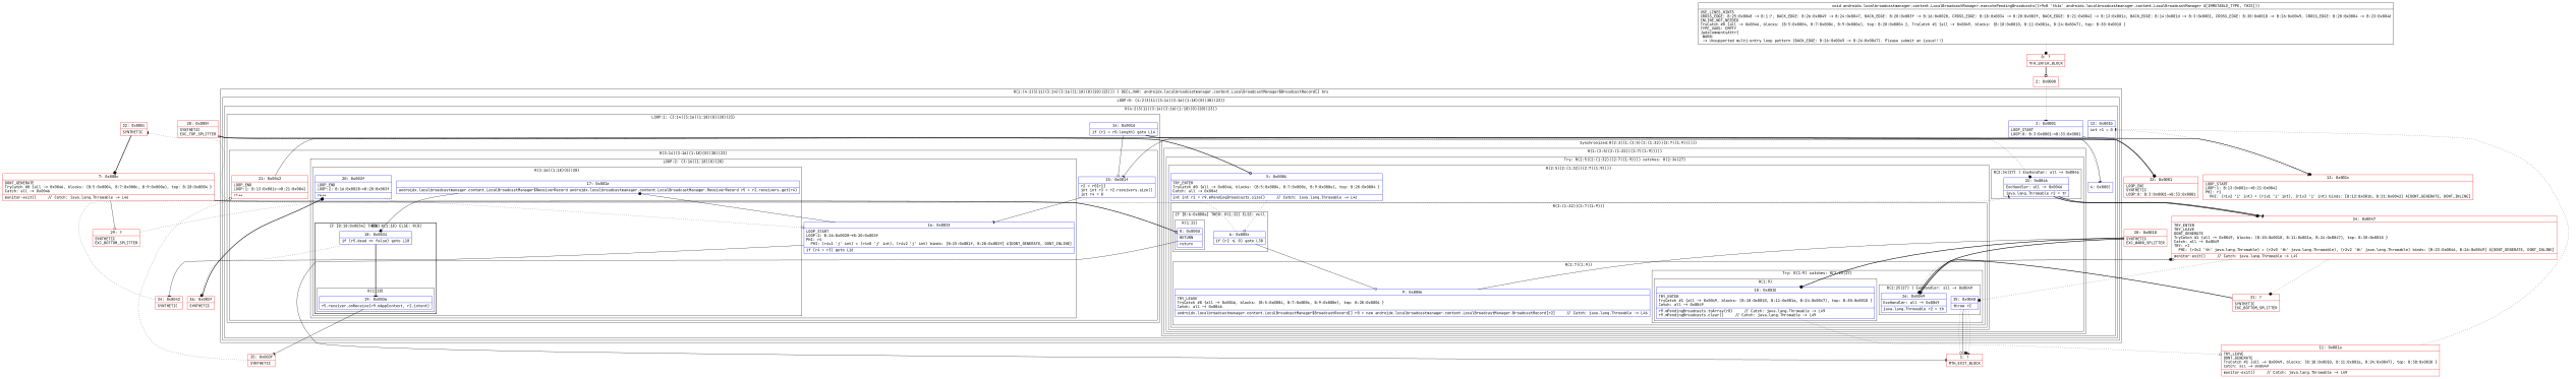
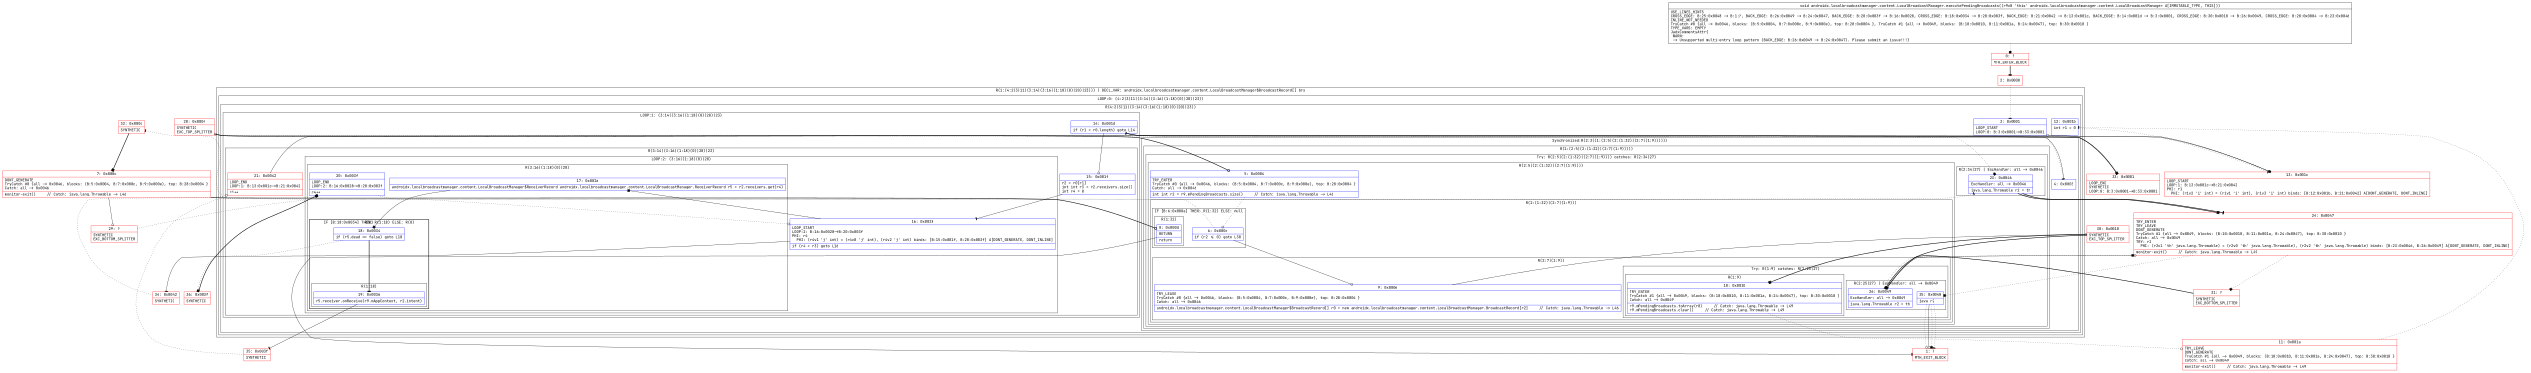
  digraph {
    fontname="JetBrains Mono"
    node [color=blue fontname="JetBrains Mono" shape=record]
    edge [arrowhead=box fontname="JetBrains Mono" style=dotted]
    n1 [label="{8\:\ 0x000d|RETURN\l|return\l}"]
    n2 [label="{6\:\ 0x000a|if (r2 \<= 0) goto L30\l}"]
    n3 [label="{10\:\ 0x0010|TRY_ENTER\lTryCatch #1 \{all \-\> 0x0049, blocks: (B:10:0x0010, B:11:0x001a, B:24:0x0047), top: B:30:0x0010 \}\lCatch: all \-\> 0x0049\l|r9.mPendingBroadcasts.toArray(r0)     \/\/ Catch: java.lang.Throwable \-\> L49\lr9.mPendingBroadcasts.clear()     \/\/ Catch: java.lang.Throwable \-\> L49\l}"]
    n4 [label="{26\:\ 0x0049|ExcHandler: all \-\> 0x0049\l|java.lang.Throwable r2 = th\l}"]
-   n5 [label="{25\:\ 0x0048|throw r2\l}"]
+   n5 [label="{25\:\ 0x0048|java r2\l}"]
    n6 [label="{9\:\ 0x000e|TRY_LEAVE\lTryCatch #0 \{all \-\> 0x0046, blocks: (B:5:0x0004, B:7:0x000c, B:9:0x000e), top: B:28:0x0004 \}\lCatch: all \-\> 0x0046\l|androidx.localbroadcastmanager.content.LocalBroadcastManager$BroadcastRecord[] r0 = new androidx.localbroadcastmanager.content.LocalBroadcastManager.BroadcastRecord[r2]     \/\/ Catch: java.lang.Throwable \-\> L46\l}"]
    n7 [label="{5\:\ 0x0004|TRY_ENTER\lTryCatch #0 \{all \-\> 0x0046, blocks: (B:5:0x0004, B:7:0x000c, B:9:0x000e), top: B:28:0x0004 \}\lCatch: all \-\> 0x0046\l|int int r2 = r9.mPendingBroadcasts.size()     \/\/ Catch: java.lang.Throwable \-\> L46\l}"]
    n8 [label="{23\:\ 0x0046|ExcHandler: all \-\> 0x0046\l|java.lang.Throwable r2 = th\l}"]
    n9 [label="{4\:\ 0x0003}"]
    n10 [label="{19\:\ 0x0036|r5.receiver.onReceive(r9.mAppContext, r2.intent)\l}"]
    n11 [label="{18\:\ 0x0034|if (r5.dead == false) goto L18\l}"]
    n12 [label="{17\:\ 0x002a|androidx.localbroadcastmanager.content.LocalBroadcastManager$ReceiverRecord androidx.localbroadcastmanager.content.LocalBroadcastManager.ReceiverRecord r5 = r2.receivers.get(r4)\l}"]
    n13 [label="{20\:\ 0x003f|LOOP_END\lLOOP:2: B:16:0x0028\-\>B:20:0x003f\l|r4++\l}"]
    n14 [label="{16\:\ 0x0028|LOOP_START\lLOOP:2: B:16:0x0028\-\>B:20:0x003f\lPHI: r4 \l  PHI: (r4v1 'j' int) = (r4v0 'j' int), (r4v2 'j' int) binds: [B:15:0x001f, B:20:0x003f] A[DONT_GENERATE, DONT_INLINE]\l|if (r4 \< r3) goto L16\l}"]
    n15 [label="{15\:\ 0x001f|r2 = r0[r1]\lint int r3 = r2.receivers.size()\lint r4 = 0\l}"]
    n16 [color=red label="{21\:\ 0x0042|LOOP_END\lLOOP:1: B:13:0x001c\-\>B:21:0x0042\l|r1++\l}"]
    n17 [label="{14\:\ 0x001d|if (r1 \< r0.length) goto L14\l}"]
    n18 [label="{3\:\ 0x0001|LOOP_START\lLOOP:0: B:3:0x0001\-\>B:33:0x0001\l}"]
    n19 [label="{12\:\ 0x001b|int r1 = 0\l\l}"]
    n20 [color=red label="{1\:\ ?|MTH_EXIT_BLOCK\l}"]
    n21 [color=red label="{32\:\ 0x000c|SYNTHETIC\l}"]
    n22 [color=red label="{11\:\ 0x001a|TRY_LEAVE\lDONT_GENERATE\lTryCatch #1 \{all \-\> 0x0049, blocks: (B:10:0x0010, B:11:0x001a, B:24:0x0047), top: B:30:0x0010 \}\lCatch: all \-\> 0x0049\l|monitor\-exit()     \/\/ Catch: java.lang.Throwable \-\> L49\l}"]
    n23 [color=red label="{24\:\ 0x0047|TRY_ENTER\lTRY_LEAVE\lDONT_GENERATE\lTryCatch #1 \{all \-\> 0x0049, blocks: (B:10:0x0010, B:11:0x001a, B:24:0x0047), top: B:30:0x0010 \}\lCatch: all \-\> 0x0049\lTRY: r2 \l  PHI: (r2v1 'th' java.lang.Throwable) = (r2v0 'th' java.lang.Throwable), (r2v2 'th' java.lang.Throwable) binds: [B:23:0x0046, B:26:0x0049] A[DONT_GENERATE, DONT_INLINE]\l|monitor\-exit()     \/\/ Catch: java.lang.Throwable \-\> L49\l}"]
-   n24 [color=red label="{30\:\ 0x0010|SYNTHETIC\lEXC_WARN_SPLITTER\l}"]
+   n24 [color=red label="{30\:\ 0x0010|SYNTHETIC\lEXC_TOP_SPLITTER\l}"]
    n25 [color=red label="{28\:\ 0x0004|SYNTHETIC\lEXC_TOP_SPLITTER\l}"]
    n26 [color=red label="{35\:\ 0x003f|SYNTHETIC\l}"]
    n27 [color=red label="{36\:\ 0x003f|SYNTHETIC\l}"]
    n28 [color=red label="{34\:\ 0x0042|SYNTHETIC\l}"]
    n29 [color=red label="{13\:\ 0x001c|LOOP_START\lLOOP:1: B:13:0x001c\-\>B:21:0x0042\lPHI: r1 \l  PHI: (r1v2 'i' int) = (r1v1 'i' int), (r1v3 'i' int) binds: [B:12:0x001b, B:21:0x0042] A[DONT_GENERATE, DONT_INLINE]\l}"]
    n30 [color=red label="{33\:\ 0x0001|LOOP_END\lSYNTHETIC\lLOOP:0: B:3:0x0001\-\>B:33:0x0001\l}"]
    n31 [color=red label="{7\:\ 0x000c|DONT_GENERATE\lTryCatch #0 \{all \-\> 0x0046, blocks: (B:5:0x0004, B:7:0x000c, B:9:0x000e), top: B:28:0x0004 \}\lCatch: all \-\> 0x0046\l|monitor\-exit()     \/\/ Catch: java.lang.Throwable \-\> L46\l}"]
    n32 [color=red label="{31\:\ ?|SYNTHETIC\lEXC_BOTTOM_SPLITTER\l}"]
    n33 [color=red label="{0\:\ ?|MTH_ENTER_BLOCK\l}"]
    n34 [color=red label="{2\:\ 0x0000}"]
    n35 [color=red label="{29\:\ ?|SYNTHETIC\lEXC_BOTTOM_SPLITTER\l}"]
    n36 [label="{void androidx.localbroadcastmanager.content.LocalBroadcastManager.executePendingBroadcasts((r9v0 'this' androidx.localbroadcastmanager.content.LocalBroadcastManager A[IMMUTABLE_TYPE, THIS]))  | USE_LINES_HINTS\lCROSS_EDGE: B:25:0x0048 \-\> B:1:?, BACK_EDGE: B:26:0x0049 \-\> B:24:0x0047, BACK_EDGE: B:20:0x003f \-\> B:16:0x0028, CROSS_EDGE: B:18:0x0034 \-\> B:20:0x003f, BACK_EDGE: B:21:0x0042 \-\> B:13:0x001c, BACK_EDGE: B:14:0x001d \-\> B:3:0x0001, CROSS_EDGE: B:30:0x0010 \-\> B:26:0x0049, CROSS_EDGE: B:28:0x0004 \-\> B:23:0x0046\lINLINE_NOT_NEEDED\lTryCatch #0 \{all \-\> 0x0046, blocks: (B:5:0x0004, B:7:0x000c, B:9:0x000e), top: B:28:0x0004 \}, TryCatch #1 \{all \-\> 0x0049, blocks: (B:10:0x0010, B:11:0x001a, B:24:0x0047), top: B:30:0x0010 \}\lTYPE_VARS: EMPTY\lJadxCommentsAttr\{\l WARN: \l \-\> Unsupported multi\-entry loop pattern (BACK_EDGE: B:26:0x0049 \-\> B:24:0x0047). Please submit an issue!!!\}\l}" color=""]
    subgraph cluster_1 {
      label="R(1:(4:2|3|11|(3:14|(3:16|(1:18)(0)|20)|23))) | DECL_VAR: androidx.localbroadcastmanager.content.LocalBroadcastManager$BroadcastRecord[] brs\l"
      subgraph cluster_2 {
        label="LOOP:0: (4:2|3|11|(3:14|(3:16|(1:18)(0)|20)|23))"
        subgraph cluster_3 {
          label="R(4:2|3|11|(3:14|(3:16|(1:18)(0)|20)|23))"
          n18
          n19
          subgraph cluster_4 {
            label="Synchronized:R(2:3|(1:(2:5|(2:(1:32)|(2:7|(1:9))))))"
            n9
            subgraph cluster_5 {
              label="R(1:(2:5|(2:(1:32)|(2:7|(1:9)))))"
              subgraph cluster_6 {
                label="Try: R(2:5|(2:(1:32)|(2:7|(1:9)))) catches: R(2:34|27)"
                subgraph cluster_7 {
                  label="R(2:5|(2:(1:32)|(2:7|(1:9))))"
                  n7
                  subgraph cluster_8 {
                    label="R(2:(1:32)|(2:7|(1:9)))"
                    subgraph cluster_9 {
                      label="IF [B:6:0x000a] THEN: R(1:32) ELSE: null"
                      n2
                      subgraph cluster_10 {
                        label="R(1:32)"
                        n1
                      }
                    }
                    subgraph cluster_11 {
                      label="R(2:7|(1:9))"
                      n6
                      subgraph cluster_12 {
                        label="Try: R(1:9) catches: R(2:25|27)"
                        subgraph cluster_13 {
                          label="R(1:9)"
                          n3
                        }
                        subgraph cluster_14 {
                          label="R(2:25|27) | ExcHandler: all \-\> 0x0049\l"
                          n4
                          n5
                        }
                      }
                    }
                  }
                }
                subgraph cluster_15 {
                  label="R(2:34|27) | ExcHandler: all \-\> 0x0046\l"
                  n8
                }
              }
            }
          }
          subgraph cluster_16 {
            label="LOOP:1: (3:14|(3:16|(1:18)(0)|20)|23)"
            n17
            subgraph cluster_17 {
              label="R(3:14|(3:16|(1:18)(0)|20)|23)"
              n15
              n16
              subgraph cluster_18 {
                label="LOOP:2: (3:16|(1:18)(0)|20)"
                n14
                subgraph cluster_19 {
                  label="R(3:16|(1:18)(0)|20)"
                  n12
                  n13
                  subgraph cluster_20 {
                    label="IF [B:18:0x0034] THEN: R(1:18) ELSE: R(0)"
                    n11
                    subgraph cluster_21 {
                      label="R(1:18)"
                      n10
                    }
                    subgraph cluster_22 {
                      label="R(0)"
                    }
                  }
                }
              }
            }
          }
        }
      }
    }
    subgraph cluster_23 {
      label="R(2:34|27) | ExcHandler: all \-\> 0x0046\l"
    }
    subgraph cluster_24 {
      label="R(2:25|27) | ExcHandler: all \-\> 0x0049\l"
    }
    n1 -> n20 [arrowhead=tee style=solid]
    n2 -> n6 [arrowhead=odot style=solid]
    n2 -> n21 [arrowhead=tee]
    n3 -> n22 [arrowhead=odot]
    n4 -> n23
    n4 -> n23 [arrowhead=odot style=solid]
    n5 -> n20 [arrowhead=odot]
    n5 -> n20 [arrowhead=odot style=solid]
    n5 -> n20
    n5 -> n20 [arrowhead=tee]
    n6 -> n24 [arrowhead=odot style=solid]
    n7 -> n2 [arrowhead=odot]
    n8 -> n23 [style=bold]
    n8 -> n23 [arrowhead=tee style=bold]
    n9 -> n25 [arrowhead=odot style=solid]
    n10 -> n26 [arrowhead=tee style=solid]
    n11 -> n10 [arrowhead=tee style=bold]
    n11 -> n27
    n12 -> n11 [style=solid]
    n13 -> n14 [arrowhead=odot]
    n14 -> n12 [style=solid]
    n14 -> n28 [arrowhead=tee style=solid]
    n15 -> n14 [arrowhead=tee style=solid]
    n16 -> n29 [style=solid]
    n17 -> n15 [arrowhead=odot style=solid]
    n17 -> n30 [style=bold]
    n18 -> n9 [arrowhead=tee]
    n19 -> n29 [arrowhead=tee]
    n21 -> n31 [style=bold]
    n22 -> n19 [arrowhead=tee]
    n23 -> n5
    n23 -> n32
    n24 -> n3 [style=bold]
    n24 -> n4 [style=bold]
    n25 -> n7 [arrowhead=odot style=bold]
    n25 -> n8
    n26 -> n13
    n27 -> n13 [style=bold]
    n28 -> n16 [arrowhead=odot]
-   n29 -> n15 [arrowhead=tee style=solid]
+   n29 -> n17 [arrowhead=tee style=solid]
    n30 -> n18 [arrowhead=odot style=solid]
    n31 -> n1 [arrowhead=odot style=bold]
    n31 -> n35 [arrowhead=odot style=solid]
    n32 -> n4 [style=bold]
-   n33 -> n34 [arrowhead=odot style=bold]
+   n33 -> n34 [arrowhead=tee style=bold]
    n34 -> n18 [arrowhead=tee]
    n35 -> n8 [arrowhead=tee]
    n36 -> n33
  }
